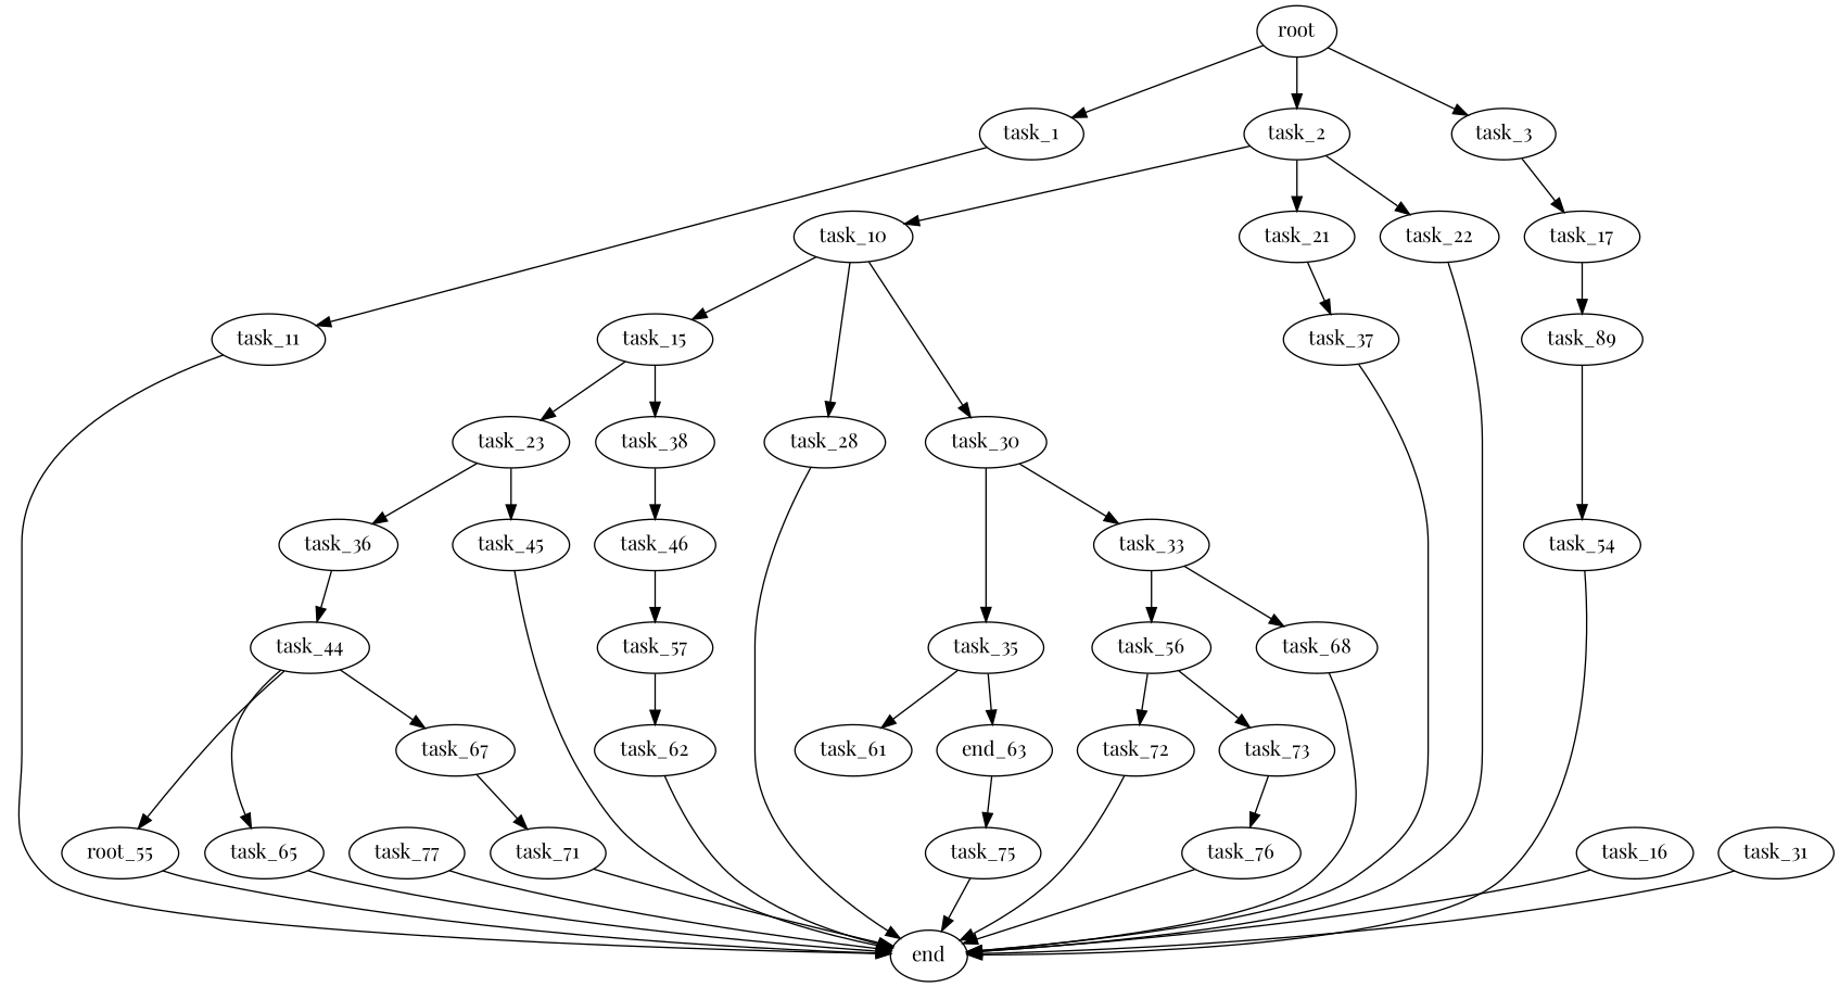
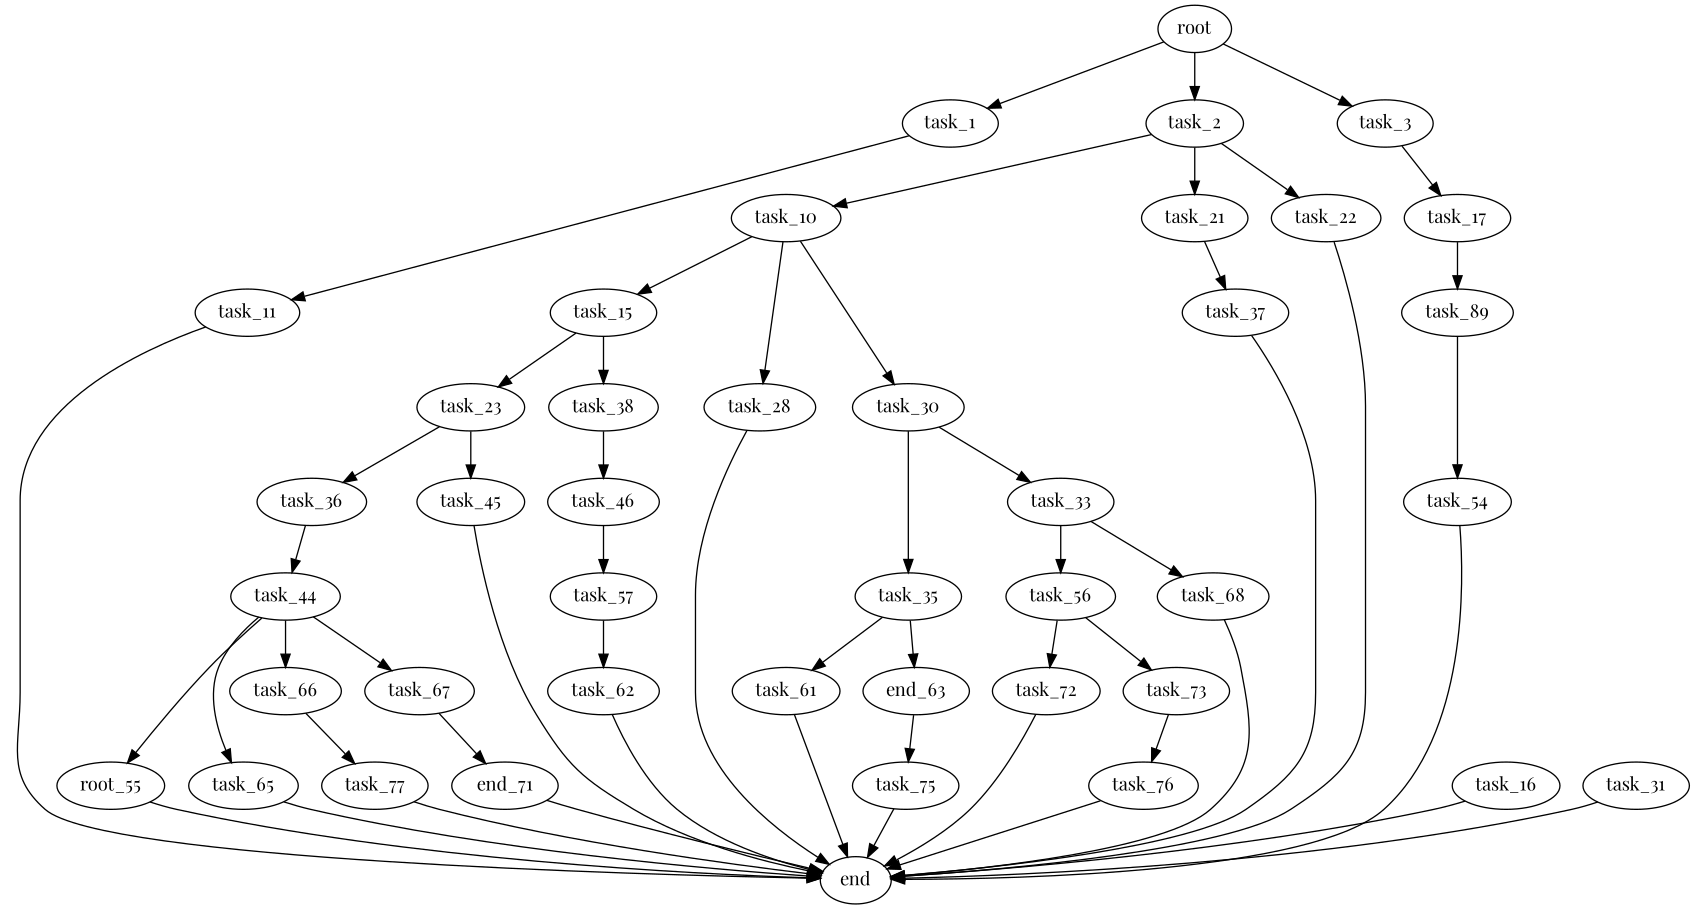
  digraph {
    fontname="Playfair Display"
    node [fontname="Playfair Display"]
    edge [fontname="Playfair Display"]
    root
    task_1
    task_2
    task_3
    task_11
    task_10
    task_21
    task_22
    task_17
    end
    task_16
    task_15
    task_28
    task_30
    task_37
    n16 [label=task_89]
    task_23
    task_38
    task_35
    n20 [label=task_33]
    task_31
    task_54
    task_36
    task_45
    task_46
    task_61
    n27 [label=end_63]
    task_56
    task_68
    task_44
    task_57
    n32 [label=root_55]
    task_65
+   task_66
    task_67
    task_75
    task_72
    task_73
    task_77
-   task_71
+   task_71 [label=end_71]
    task_62
    task_76
    root -> task_1
    root -> task_2
    root -> task_3
    task_1 -> task_11
    task_2 -> task_10
    task_2 -> task_21
    task_2 -> task_22
    task_3 -> task_17
    task_11 -> end
    task_10 -> task_15
    task_10 -> task_28
    task_10 -> task_30
    task_21 -> task_37
    task_22 -> end
    task_17 -> n16
    task_16 -> end
    task_15 -> task_23
    task_15 -> task_38
    task_28 -> end
    task_30 -> task_35
    task_30 -> n20
    task_37 -> end
    n16 -> task_54
    task_23 -> task_36
    task_23 -> task_45
    task_38 -> task_46
    task_35 -> task_61
    task_35 -> n27
    n20 -> task_56
    n20 -> task_68
    task_31 -> end
    task_54 -> end
    task_36 -> task_44
    task_45 -> end
    task_46 -> task_57
+   task_61 -> end
    n27 -> task_75
    task_56 -> task_72
    task_56 -> task_73
    task_68 -> end
    task_44 -> n32
    task_44 -> task_65
+   task_44 -> task_66
    task_44 -> task_67
    task_57 -> task_62
    n32 -> end
    task_65 -> end
+   task_66 -> task_77
    task_67 -> task_71
    task_75 -> end
    task_72 -> end
    task_73 -> task_76
    task_77 -> end
    task_71 -> end
    task_62 -> end
    task_76 -> end
  }
